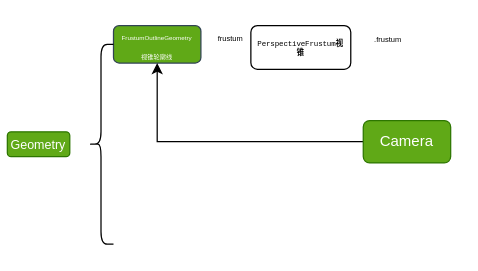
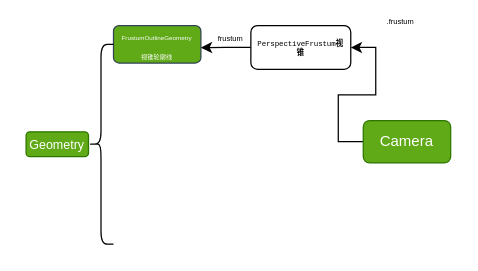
  <mxCell id="0" />
  <mxCell id="1" parent="0" />
- <mxCell id="2" value="&lt;font style=&quot;font-size: 10px&quot;&gt;Geometry&lt;/font&gt;" style="rounded=1;whiteSpace=wrap;html=1;fillColor=#60a917;strokeColor=#2D7600;fontColor=#ffffff;" vertex="1" parent="1"><mxGeometry x="5" y="105" width="50" height="20" as="geometry" /></mxCell>
+ <mxCell id="2" value="&lt;font style=&quot;font-size: 10px&quot;&gt;Geometry&lt;/font&gt;" style="rounded=1;whiteSpace=wrap;html=1;fillColor=#60a917;strokeColor=#2D7600;fontColor=#ffffff;" vertex="1" parent="1"><mxGeometry x="20" y="105" width="50" height="20" as="geometry" /></mxCell>
  <mxCell id="3" value="&lt;font style=&quot;font-size: 5px&quot;&gt;FrustumOutlineGeometry&lt;br&gt;视锥轮廓线&lt;br&gt;&lt;/font&gt;" style="rounded=1;whiteSpace=wrap;html=1;fillColor=#60a917;strokeColor=#314354;fontColor=#ffffff;" vertex="1" parent="1"><mxGeometry x="90" y="20" width="70" height="30" as="geometry" /></mxCell>
  <mxCell id="4" value="" style="shape=curlyBracket;whiteSpace=wrap;html=1;rounded=1;size=0.5;" vertex="1" parent="1"><mxGeometry x="70" y="35" width="20" height="160" as="geometry" /></mxCell>
+ <mxCell id="5" style="edgeStyle=orthogonalEdgeStyle;rounded=0;orthogonalLoop=1;jettySize=auto;html=1;exitX=0;exitY=0.5;exitDx=0;exitDy=0;entryX=1;entryY=0.588;entryDx=0;entryDy=0;entryPerimeter=0;fontSize=6;" edge="1" parent="1" source="6" target="3"><mxGeometry relative="1" as="geometry" /></mxCell>
  <mxCell id="6" value="&lt;p style=&quot;line-height: 20% ; font-size: 6px&quot;&gt;&lt;/p&gt;&lt;h4 class=&quot;name&quot; id=&quot;PerspectiveFrustum&quot; style=&quot;position: relative ; margin: 18px 0px ; padding: 2px 4px ; clear: both ; font-size: 6px ; line-height: 100%&quot;&gt;&lt;font style=&quot;font-size: 6px&quot;&gt;&lt;font face=&quot;consolas, liberation mono, menlo, courier new, courier, monaco, monospace&quot; style=&quot;font-size: 6px&quot;&gt;&lt;span style=&quot;font-weight: 400 ; letter-spacing: -0.12px ; font-size: 6px&quot;&gt;PerspectiveFrustum&lt;/span&gt;&lt;/font&gt;&lt;/font&gt;视锥&lt;/h4&gt;&lt;p style=&quot;font-size: 6px&quot;&gt;&lt;/p&gt;" style="rounded=1;whiteSpace=wrap;html=1;fontSize=6;spacing=2;" vertex="1" parent="1"><mxGeometry x="200" y="20" width="80" height="35" as="geometry" /></mxCell>
  <mxCell id="7" value="frustum" style="text;html=1;strokeColor=none;fillColor=none;align=center;verticalAlign=middle;whiteSpace=wrap;rounded=0;fontSize=6;" vertex="1" parent="1"><mxGeometry x="164" y="21" width="40" height="20" as="geometry" /></mxCell>
- <mxCell id="8" style="edgeStyle=orthogonalEdgeStyle;rounded=0;orthogonalLoop=1;jettySize=auto;html=1;exitX=0;exitY=0.5;exitDx=0;exitDy=0;fontSize=12;" edge="1" parent="1" source="9" target="3"><mxGeometry relative="1" as="geometry" /></mxCell>
+ <mxCell id="8" style="edgeStyle=orthogonalEdgeStyle;rounded=0;orthogonalLoop=1;jettySize=auto;html=1;exitX=0;exitY=0.5;exitDx=0;exitDy=0;entryX=1;entryY=0.5;entryDx=0;entryDy=0;fontSize=12;" edge="1" parent="1" source="9" target="6"><mxGeometry relative="1" as="geometry" /></mxCell>
  <mxCell id="9" value="Camera" style="rounded=1;whiteSpace=wrap;html=1;fillColor=#60a917;fontSize=12;strokeColor=#2D7600;fontColor=#ffffff;" vertex="1" parent="1"><mxGeometry x="290" y="96" width="70" height="34" as="geometry" /></mxCell>
- <mxCell id="10" value=".frustum" style="text;html=1;strokeColor=none;fillColor=none;align=center;verticalAlign=middle;whiteSpace=wrap;rounded=0;fontSize=6;" vertex="1" parent="1"><mxGeometry x="290" y="22" width="40" height="20" as="geometry" /></mxCell>
+ <mxCell id="10" value=".frustum" style="text;html=1;strokeColor=none;fillColor=none;align=center;verticalAlign=middle;whiteSpace=wrap;rounded=0;fontSize=6;" vertex="1" parent="1"><mxGeometry x="300" y="7" width="40" height="20" as="geometry" /></mxCell>
